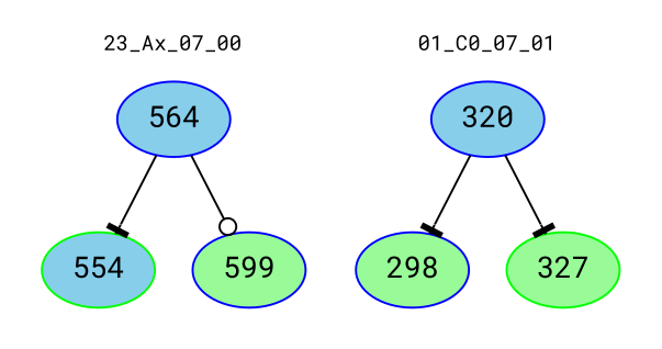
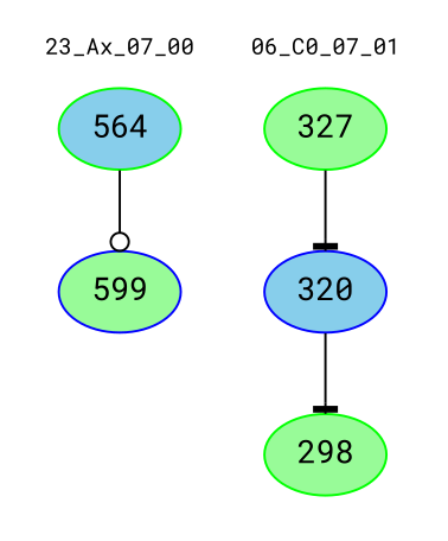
  digraph {
    fontname="Roboto Mono"
    node [color=blue fillcolor=skyblue fontname="Roboto Mono" style=filled]
    edge [arrowhead=tee color=black fontname="Roboto Mono"]
-   n1 [label=564]
-   n2 [color=green label=554]
+   n1 [color=green label=564]
    n3 [fillcolor=palegreen label=599]
    n4 [label=320]
-   n5 [fillcolor=palegreen label=298]
+   n5 [color=green fillcolor=palegreen label=298]
    n6 [color=green fillcolor=palegreen label=327]
    subgraph cluster_1 {
      color=white
      fontsize=10
      label="23_Ax_07_00"
      n1
-     n2
      n3
    }
    subgraph cluster_2 {
      color=white
      fontsize=10
-     label="01_C0_07_01"
+     label="06_C0_07_01"
      n4
      n5
      n6
    }
-   n1 -> n2
    n1 -> n3 [arrowhead=odot]
    n4 -> n5
-   n4 -> n6
+   n6 -> n4
  }
